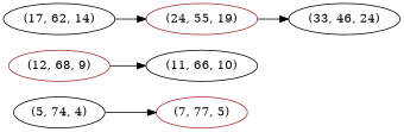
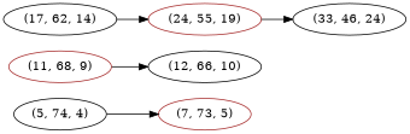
  digraph {
    rankdir=LR
    node [color=black]
    "(5, 74, 4)"
-   "(7, 73, 5)" [color=brown label="(7, 77, 5)"]
-   "(12, 66, 10)" [label="(11, 66, 10)"]
-   "(11, 68, 9)" [color=brown label="(12, 68, 9)"]
+   "(7, 73, 5)" [color=brown]
+   "(12, 66, 10)"
+   "(11, 68, 9)" [color=brown]
    "(17, 62, 14)"
    "(24, 55, 19)" [color=brown]
    "(33, 46, 24)"
    "(5, 74, 4)" -> "(7, 73, 5)"
    "(11, 68, 9)" -> "(12, 66, 10)"
    "(17, 62, 14)" -> "(24, 55, 19)"
    "(24, 55, 19)" -> "(33, 46, 24)"
  }
